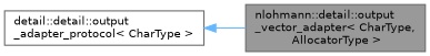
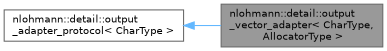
  digraph {
    rankdir=LR
    node [color=gray40 fontname=Helvetica fontsize=10 shape=box style=filled]
    n1 [fillcolor=grey60 fontcolor=black height=0.2 label="nlohmann::detail::output\l_vector_adapter\< CharType,\l AllocatorType \>" width=0.4]
-   n2 [fillcolor=white height=0.2 label="detail::detail::output\l_adapter_protocol\< CharType \>" width=0.4]
+   n2 [fillcolor=white height=0.2 label="nlohmann::detail::output\l_adapter_protocol\< CharType \>" width=0.4]
    n2 -> n1 [color=steelblue1 dir=back fontname=Helvetica fontsize=10 labelfontname=Helvetica labelfontsize=10 style=solid]
  }
